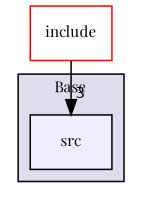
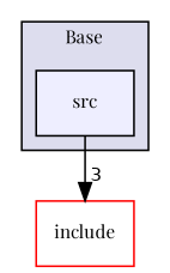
  digraph {
    compound=true
    fontname="Playfair Display"
    node [fontname="Playfair Display" fontsize=10 shape=box]
    n1 [fillcolor="#eeeeff" label=src pencolor=black style=filled]
    n2 [color=red label=include]
    subgraph cluster_1 {
      bgcolor="#ddddee"
      fontsize=10
      label=Base
      pencolor=black
      n1
    }
-   n2 -> n1 [headlabel=3 labeldistance=1.5 labelfontname=Helvetica labelfontsize=10 fontname="Playfair Display"]
+   n1 -> n2 [headlabel=3 labeldistance=1.5 labelfontname=Helvetica labelfontsize=10 fontname="Playfair Display"]
  }
